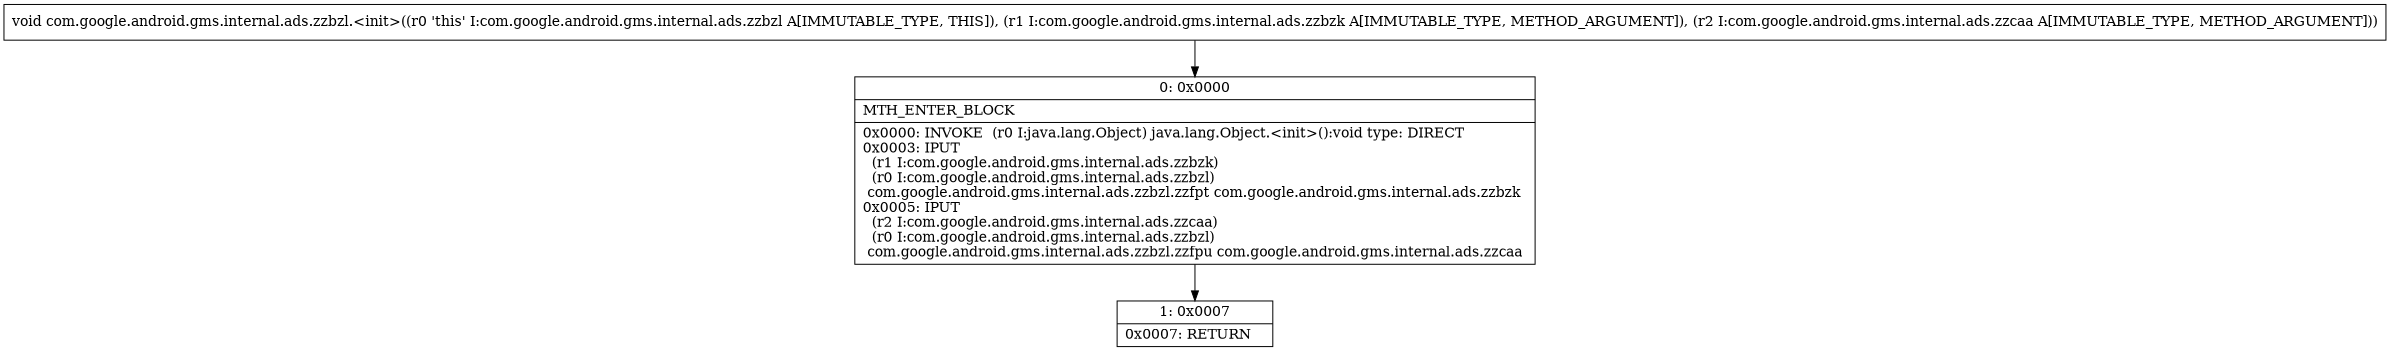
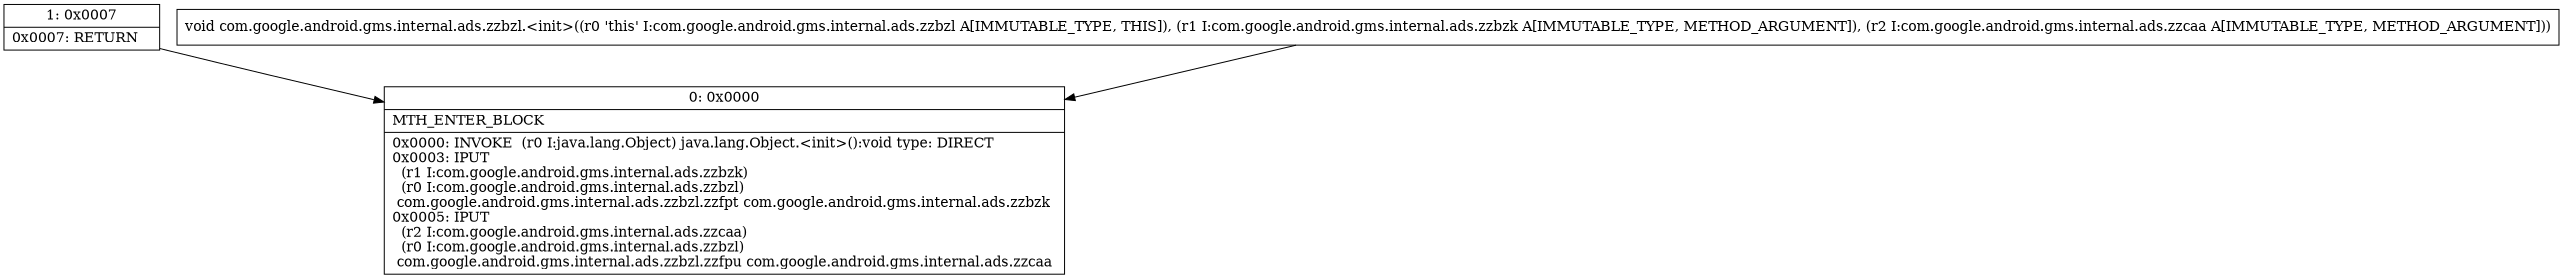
  digraph {
    node [shape=record]
    n1 [label="{0\:\ 0x0000|MTH_ENTER_BLOCK\l|0x0000: INVOKE  (r0 I:java.lang.Object) java.lang.Object.\<init\>():void type: DIRECT \l0x0003: IPUT  \l  (r1 I:com.google.android.gms.internal.ads.zzbzk)\l  (r0 I:com.google.android.gms.internal.ads.zzbzl)\l com.google.android.gms.internal.ads.zzbzl.zzfpt com.google.android.gms.internal.ads.zzbzk \l0x0005: IPUT  \l  (r2 I:com.google.android.gms.internal.ads.zzcaa)\l  (r0 I:com.google.android.gms.internal.ads.zzbzl)\l com.google.android.gms.internal.ads.zzbzl.zzfpu com.google.android.gms.internal.ads.zzcaa \l}"]
    n2 [label="{1\:\ 0x0007|0x0007: RETURN   \l}"]
    n3 [label="{void com.google.android.gms.internal.ads.zzbzl.\<init\>((r0 'this' I:com.google.android.gms.internal.ads.zzbzl A[IMMUTABLE_TYPE, THIS]), (r1 I:com.google.android.gms.internal.ads.zzbzk A[IMMUTABLE_TYPE, METHOD_ARGUMENT]), (r2 I:com.google.android.gms.internal.ads.zzcaa A[IMMUTABLE_TYPE, METHOD_ARGUMENT])) }"]
-   n1 -> n2
+   n2 -> n1
    n3 -> n1
  }
